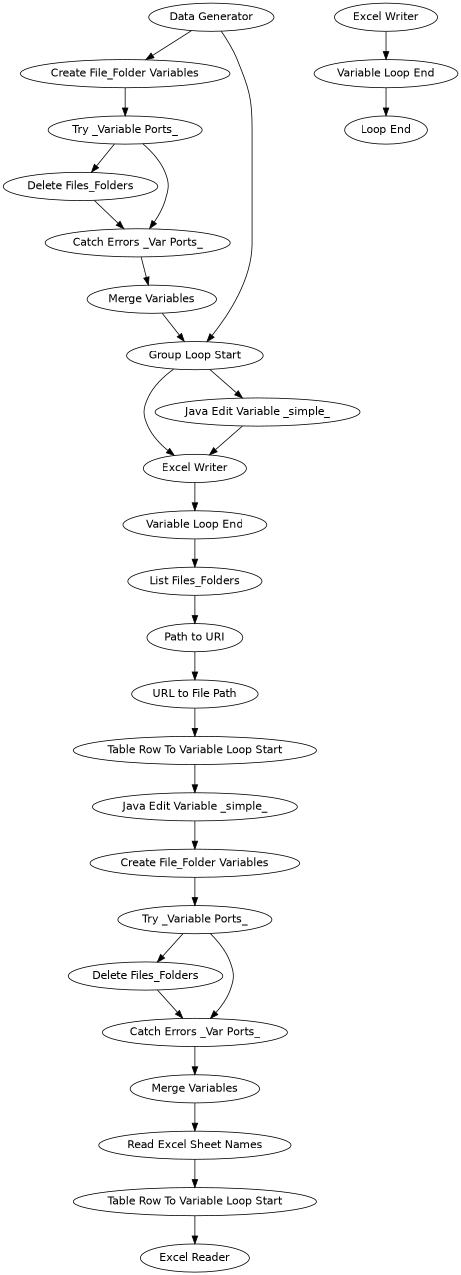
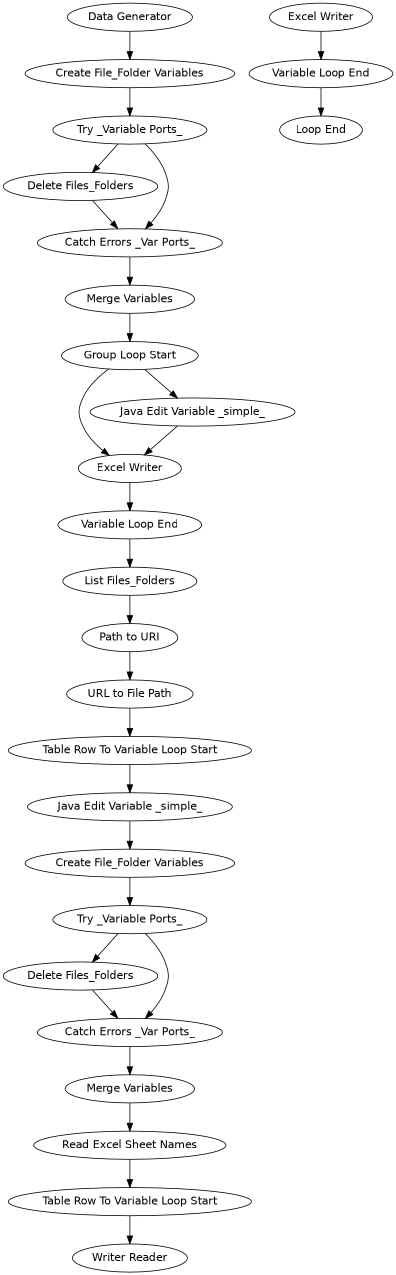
  digraph {
    fontname="DejaVu Sans"
    rankdir=TB
    node [fontname="DejaVu Sans"]
    edge [fontname="DejaVu Sans"]
    n1 [label="Read Excel Sheet Names"]
    n2 [label="Table Row To Variable Loop Start"]
-   n3 [label="Excel Reader"]
+   n3 [label="Writer Reader"]
    n4 [label="Try _Variable Ports_"]
    n5 [label="Delete Files_Folders"]
    n6 [label="Catch Errors _Var Ports_"]
    n7 [label="Merge Variables"]
    n8 [label="Create File_Folder Variables"]
    n9 [label="Try _Variable Ports_"]
    n10 [label="Delete Files_Folders"]
    n11 [label="Catch Errors _Var Ports_"]
    n12 [label="Merge Variables"]
    n13 [label="Java Edit Variable _simple_"]
    n14 [label="Create File_Folder Variables"]
    n15 [label="Group Loop Start"]
    n16 [label="Excel Writer"]
    n17 [label="Java Edit Variable _simple_"]
    n18 [label="Variable Loop End"]
    n19 [label="List Files_Folders"]
    n20 [label="Path to URI"]
    n21 [label="URL to File Path"]
    n22 [label="Excel Writer"]
    n23 [label="Variable Loop End"]
    n24 [label="Loop End"]
    n25 [label="Table Row To Variable Loop Start"]
    n26 [label="Data Generator"]
    n1 -> n2
    n2 -> n3
    n4 -> n5
    n4 -> n6
    n5 -> n6
    n6 -> n7
    n7 -> n1
    n8 -> n9
    n9 -> n10
    n9 -> n11
    n10 -> n11
    n11 -> n12
    n12 -> n15
    n13 -> n14
    n14 -> n4
    n15 -> n16
    n15 -> n17
    n16 -> n18
    n17 -> n16
    n18 -> n19
    n19 -> n20
    n20 -> n21
    n21 -> n25
    n22 -> n23
    n23 -> n24
    n25 -> n13
    n26 -> n8
-   n26 -> n15
  }
